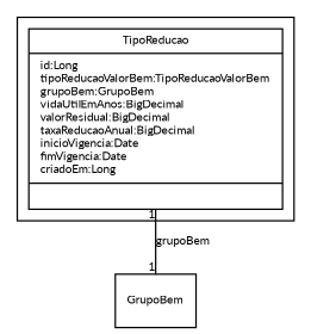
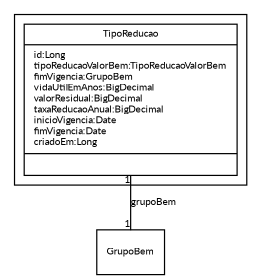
  digraph {
    fontname=Lato
    fontsize=8
    node [fontname=Lato fontsize=8 shape=record]
-   n1 [label="{TipoReducao|id:Long\ltipoReducaoValorBem:TipoReducaoValorBem\lgrupoBem:GrupoBem\lvidaUtilEmAnos:BigDecimal\lvalorResidual:BigDecimal\ltaxaReducaoAnual:BigDecimal\linicioVigencia:Date\lfimVigencia:Date\lcriadoEm:Long\l|\l}"]
+   n1 [label="{TipoReducao|id:Long\ltipoReducaoValorBem:TipoReducaoValorBem\lfimVigencia:GrupoBem\lvidaUtilEmAnos:BigDecimal\lvalorResidual:BigDecimal\ltaxaReducaoAnual:BigDecimal\linicioVigencia:Date\lfimVigencia:Date\lcriadoEm:Long\l|\l}"]
    GrupoBem
    subgraph cluster_1 {
      n1
    }
    n1 -> GrupoBem [arrowhead=none fontname=Lato fontsize=8 headlabel=1 label=grupoBem taillabel=1]
  }
